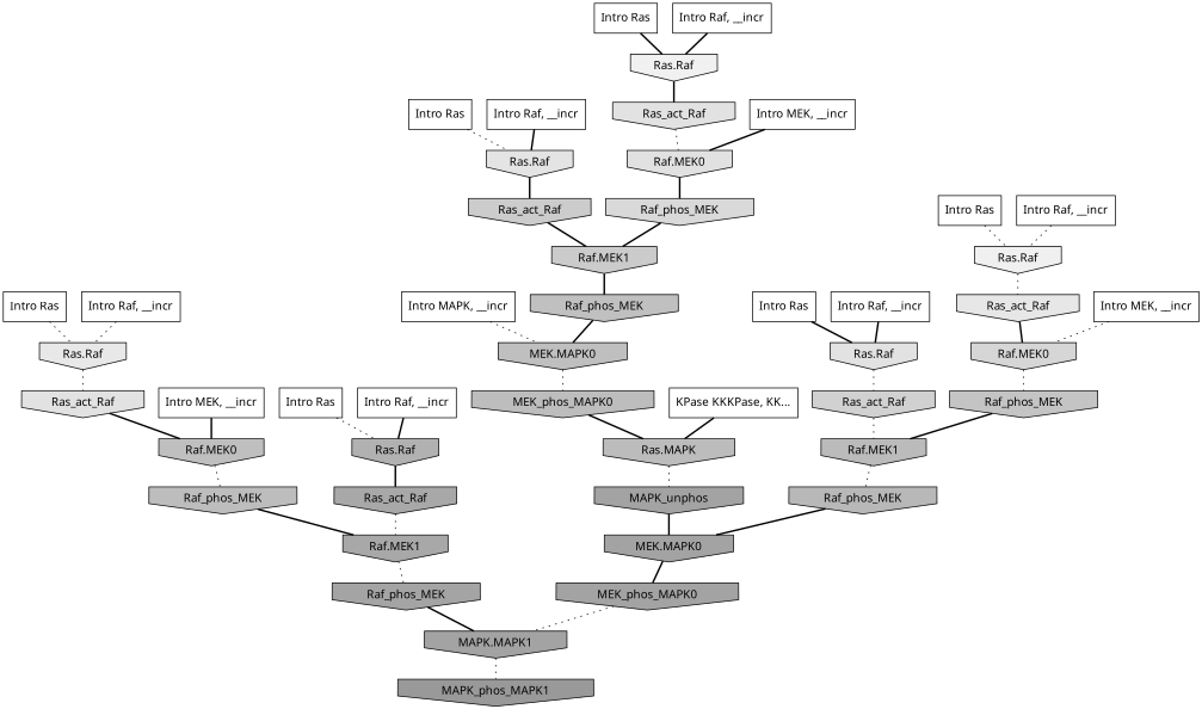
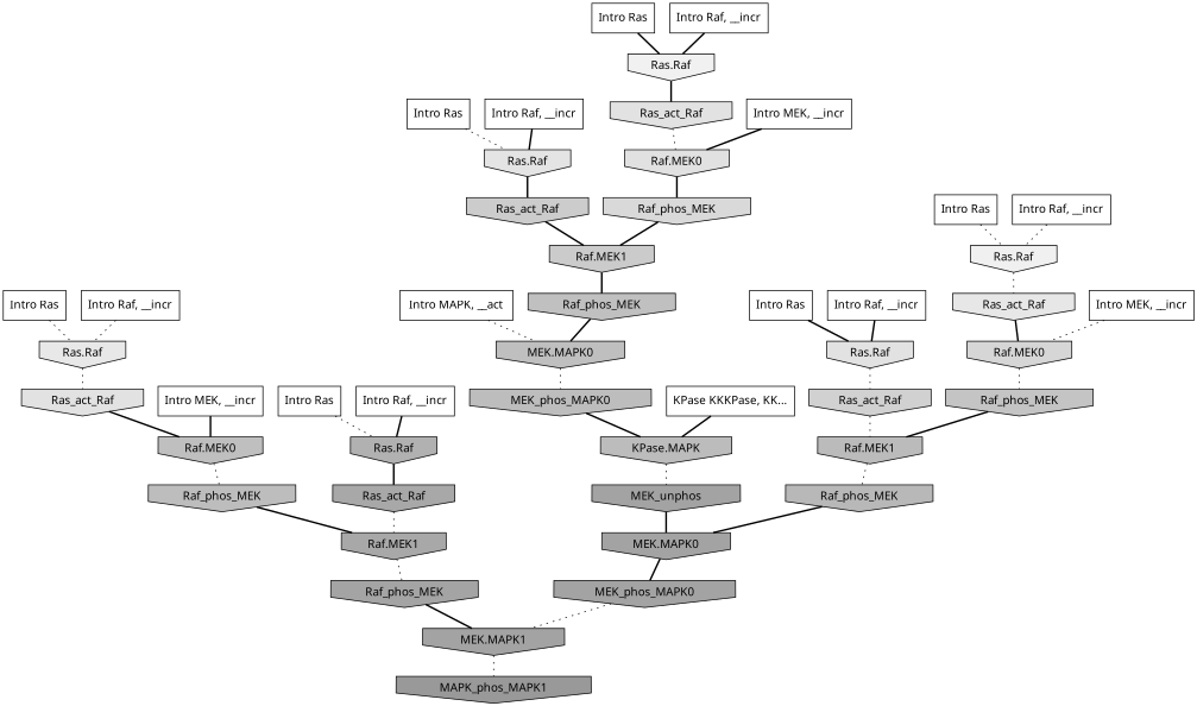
  digraph {
    rankdir=TB
    ranksep=0.30
    node [fillcolor="0.000 0.000 1.000" fontname="CMU Serif" shape=invhouse style=filled]
    edge [color="0.000 0.000 0.000" dir=none fontname="CMU Serif" style=bold]
    n1 [label="Intro Ras" shape=rectangle]
    n2 [fillcolor="0.000 0.000 0.908" label="Ras.Raf"]
    n3 [fillcolor="0.000 0.000 0.884" label=Ras_act_Raf]
    n4 [label="Intro Ras" shape=rectangle]
    n5 [fillcolor="0.000 0.000 0.945" label="Ras.Raf"]
    n6 [fillcolor="0.000 0.000 0.886" label=Ras_act_Raf]
    n7 [label="Intro Ras" shape=rectangle]
    n8 [fillcolor="0.000 0.000 0.892" label="Ras.Raf"]
    n9 [fillcolor="0.000 0.000 0.797" label=Ras_act_Raf]
    n10 [label="Intro Ras" shape=rectangle]
    n11 [fillcolor="0.000 0.000 0.884" label="Ras.Raf"]
    n12 [fillcolor="0.000 0.000 0.820" label=Ras_act_Raf]
    n13 [label="Intro Ras" shape=rectangle]
    n14 [fillcolor="0.000 0.000 0.693" label="Ras.Raf"]
    n15 [fillcolor="0.000 0.000 0.659" label=Ras_act_Raf]
    n16 [label="Intro Ras" shape=rectangle]
    n17 [fillcolor="0.000 0.000 0.940" label="Ras.Raf"]
    n18 [fillcolor="0.000 0.000 0.904" label=Ras_act_Raf]
    n19 [label="Intro Raf, __incr" shape=rectangle]
    n20 [label="Intro Raf, __incr" shape=rectangle]
    n21 [label="Intro Raf, __incr" shape=rectangle]
    n22 [label="Intro Raf, __incr" shape=rectangle]
    n23 [label="Intro Raf, __incr" shape=rectangle]
    n24 [label="Intro Raf, __incr" shape=rectangle]
    n25 [label="Intro MEK, __incr" shape=rectangle]
    n26 [fillcolor="0.000 0.000 0.880" label="Raf.MEK0"]
    n27 [fillcolor="0.000 0.000 0.848" label=Raf_phos_MEK]
    n28 [label="Intro MEK, __incr" shape=rectangle]
    n29 [fillcolor="0.000 0.000 0.836" label="Raf.MEK0"]
    n30 [fillcolor="0.000 0.000 0.769" label=Raf_phos_MEK]
    n31 [label="Intro MEK, __incr" shape=rectangle]
    n32 [fillcolor="0.000 0.000 0.747" label="Raf.MEK0"]
    n33 [fillcolor="0.000 0.000 0.742" label=Raf_phos_MEK]
-   n34 [label="Intro MAPK, __incr" shape=rectangle]
+   n34 [label="Intro MAPK, __act" shape=rectangle]
    n35 [fillcolor="0.000 0.000 0.749" label="MEK.MAPK0"]
    n36 [fillcolor="0.000 0.000 0.741" label=MEK_phos_MAPK0]
    n37 [label="KPase KKKPase, KK..." shape=rectangle]
-   n38 [fillcolor="0.000 0.000 0.735" label="Ras.MAPK"]
-   n39 [fillcolor="0.000 0.000 0.639" label=MAPK_unphos]
+   n38 [fillcolor="0.000 0.000 0.735" label="KPase.MAPK"]
+   n39 [fillcolor="0.000 0.000 0.639" label=MEK_unphos]
    n40 [fillcolor="0.000 0.000 0.795" label="Raf.MEK1"]
    n41 [fillcolor="0.000 0.000 0.734" label="Raf.MEK1"]
    n42 [fillcolor="0.000 0.000 0.752" label=Raf_phos_MEK]
    n43 [fillcolor="0.000 0.000 0.722" label=Raf_phos_MEK]
    n44 [fillcolor="0.000 0.000 0.658" label="Raf.MEK1"]
    n45 [fillcolor="0.000 0.000 0.641" label=Raf_phos_MEK]
    n46 [fillcolor="0.000 0.000 0.639" label="MEK.MAPK0"]
    n47 [fillcolor="0.000 0.000 0.637" label=MEK_phos_MAPK0]
-   n48 [fillcolor="0.000 0.000 0.637" label="MAPK.MAPK1"]
+   n48 [fillcolor="0.000 0.000 0.637" label="MEK.MAPK1"]
    n49 [fillcolor="0.000 0.000 0.600" label=MAPK_phos_MAPK1]
    n1 -> n2 [style=dotted]
    n2 -> n3 [style=dotted]
    n3 -> n32
    n4 -> n5
    n5 -> n6
    n6 -> n26 [style=dotted]
    n7 -> n8 [style=dotted]
    n8 -> n9
    n9 -> n40
    n10 -> n11
    n11 -> n12 [style=dotted]
    n12 -> n41 [style=dotted]
    n13 -> n14 [style=dotted]
    n14 -> n15
    n15 -> n44 [style=dotted]
    n16 -> n17 [style=dotted]
    n17 -> n18 [style=dotted]
    n18 -> n29
    n19 -> n5
    n20 -> n2 [style=dotted]
    n21 -> n11
    n22 -> n17 [style=dotted]
    n23 -> n8
    n24 -> n14
    n25 -> n26
    n26 -> n27
    n27 -> n40
    n28 -> n29 [style=dotted]
    n29 -> n30 [style=dotted]
    n30 -> n41
    n31 -> n32
    n32 -> n33 [style=dotted]
    n33 -> n44
    n34 -> n35 [style=dotted]
    n35 -> n36 [style=dotted]
    n36 -> n38
    n37 -> n38
    n38 -> n39 [style=dotted]
    n39 -> n46
    n40 -> n42
    n41 -> n43 [style=dotted]
    n42 -> n35
    n43 -> n46
    n44 -> n45 [style=dotted]
    n45 -> n48
    n46 -> n47
    n47 -> n48 [style=dotted]
    n48 -> n49 [style=dotted]
  }
